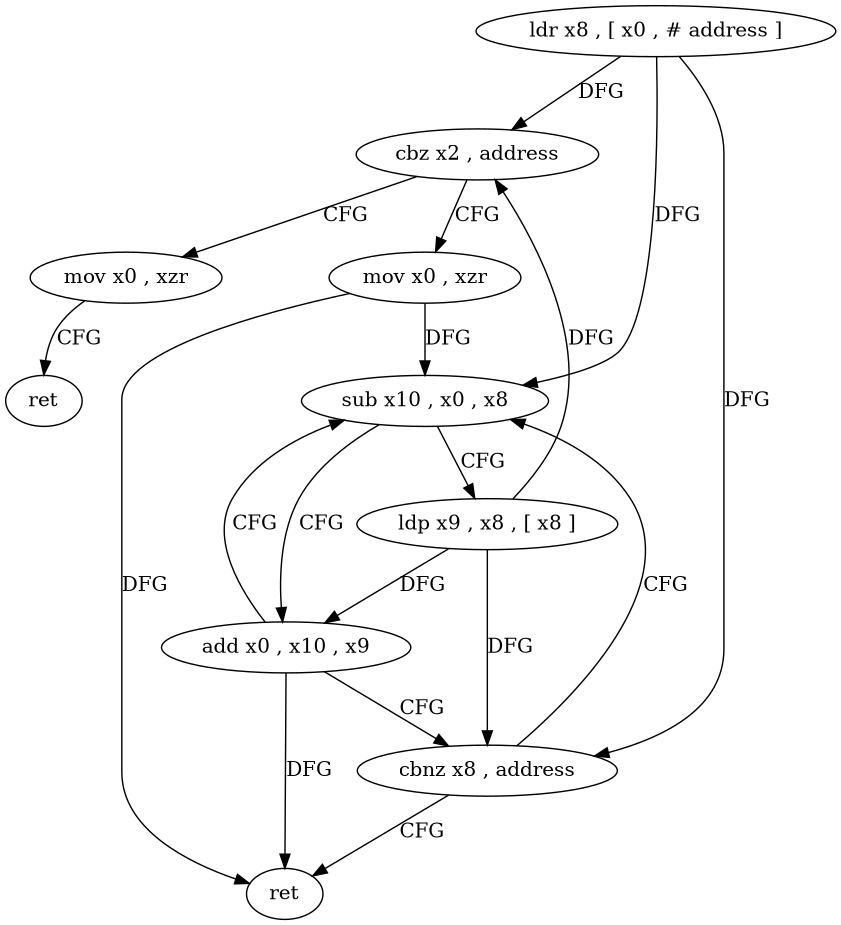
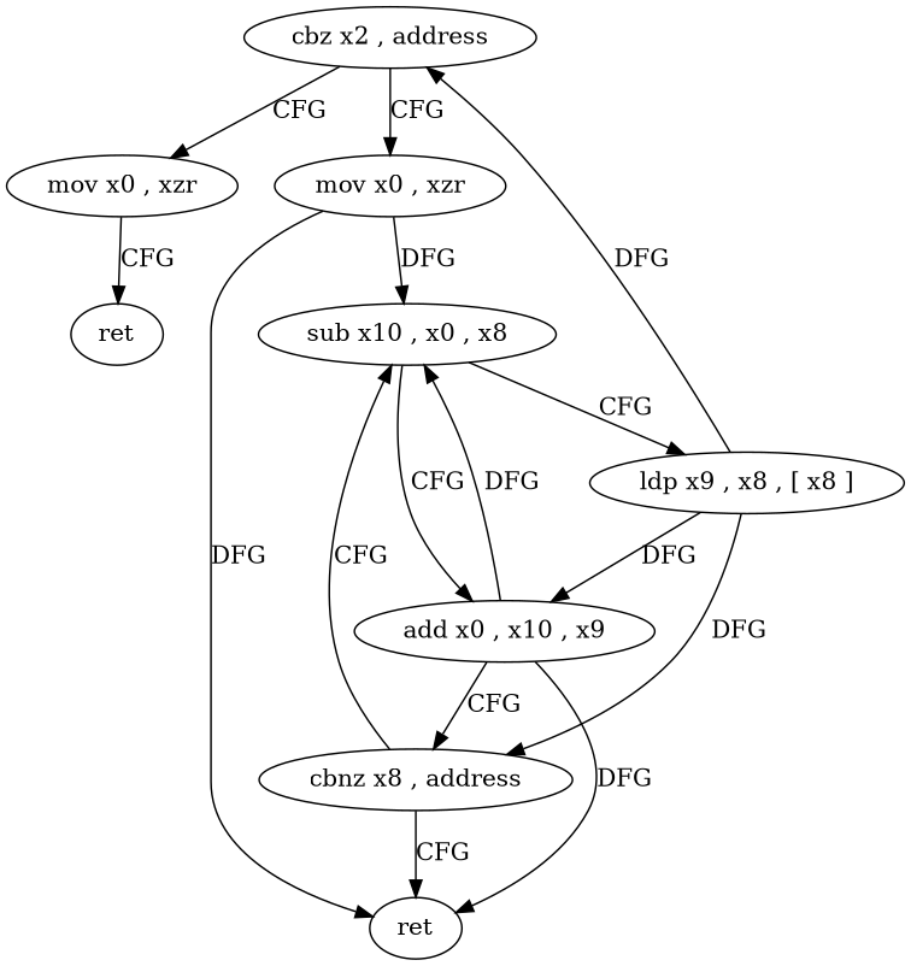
  digraph {
-   n1 [label="ldr x8 , [ x0 , # address ]"]
    n2 [label="cbz x2 , address"]
    n3 [label="sub x10 , x0 , x8"]
    n4 [label="cbnz x8 , address"]
    n5 [label="mov x0 , xzr"]
    n6 [label="mov x0 , xzr"]
    n7 [label="ldp x9 , x8 , [ x8 ]"]
    n8 [label="add x0 , x10 , x9"]
    n9 [label=ret]
    n10 [label=ret]
-   n1 -> n2 [label=DFG]
-   n1 -> n3 [label=DFG]
-   n1 -> n4 [label=DFG]
    n2 -> n5 [label=CFG]
    n2 -> n6 [label=CFG]
    n3 -> n7 [label=CFG]
    n3 -> n8 [label=CFG]
    n4 -> n3 [label=CFG]
    n4 -> n9 [label=CFG]
    n5 -> n10 [label=CFG]
    n6 -> n3 [label=DFG]
    n6 -> n9 [label=DFG]
    n7 -> n2 [label=DFG]
    n7 -> n4 [label=DFG]
    n7 -> n8 [label=DFG]
-   n8 -> n3 [label=CFG]
+   n8 -> n3 [label=DFG]
    n8 -> n4 [label=CFG]
    n8 -> n9 [label=DFG]
  }
